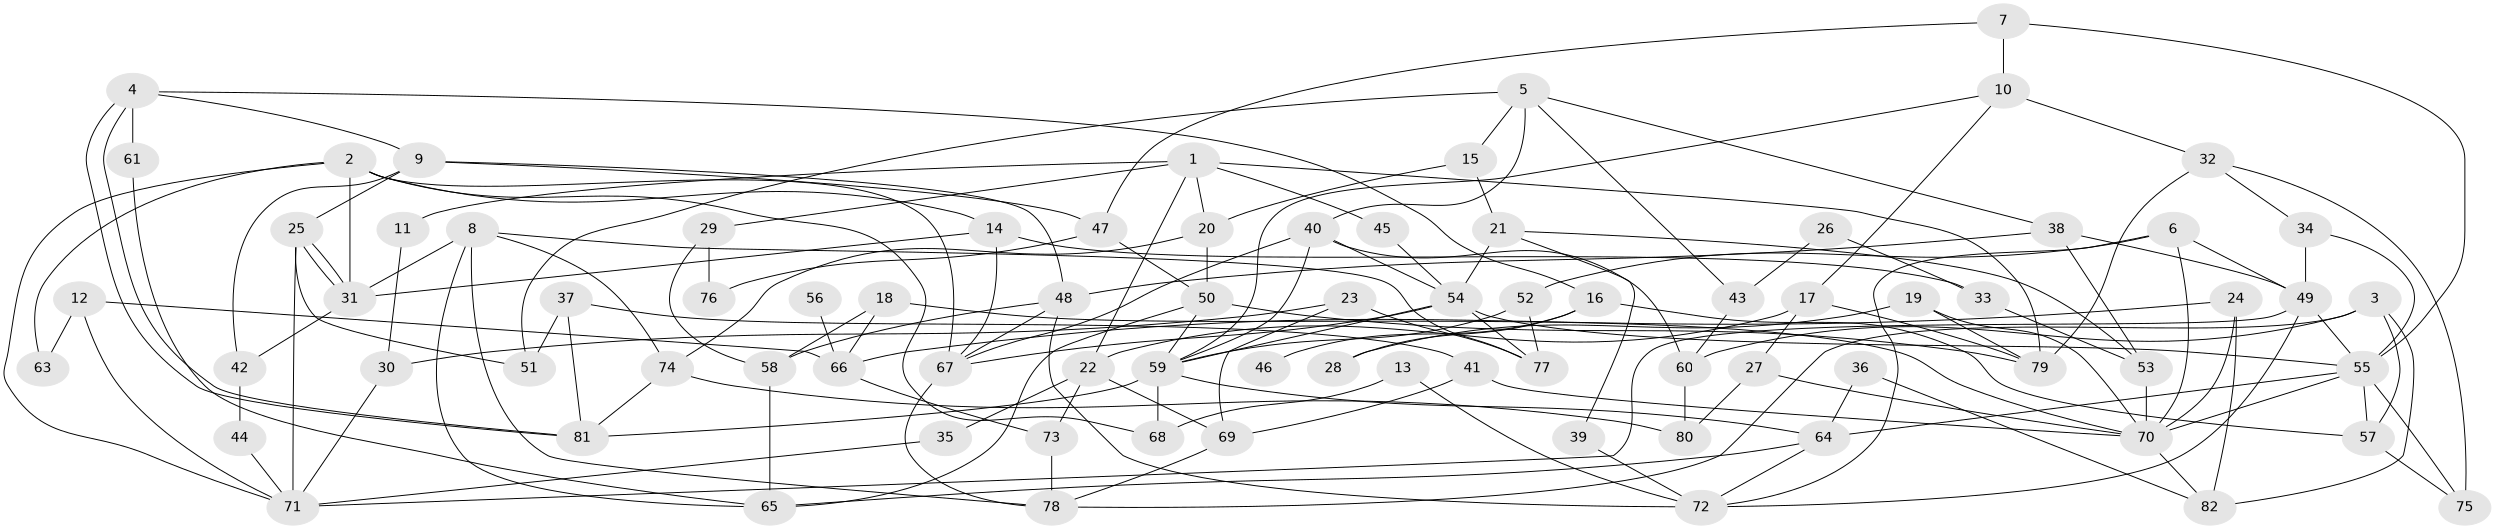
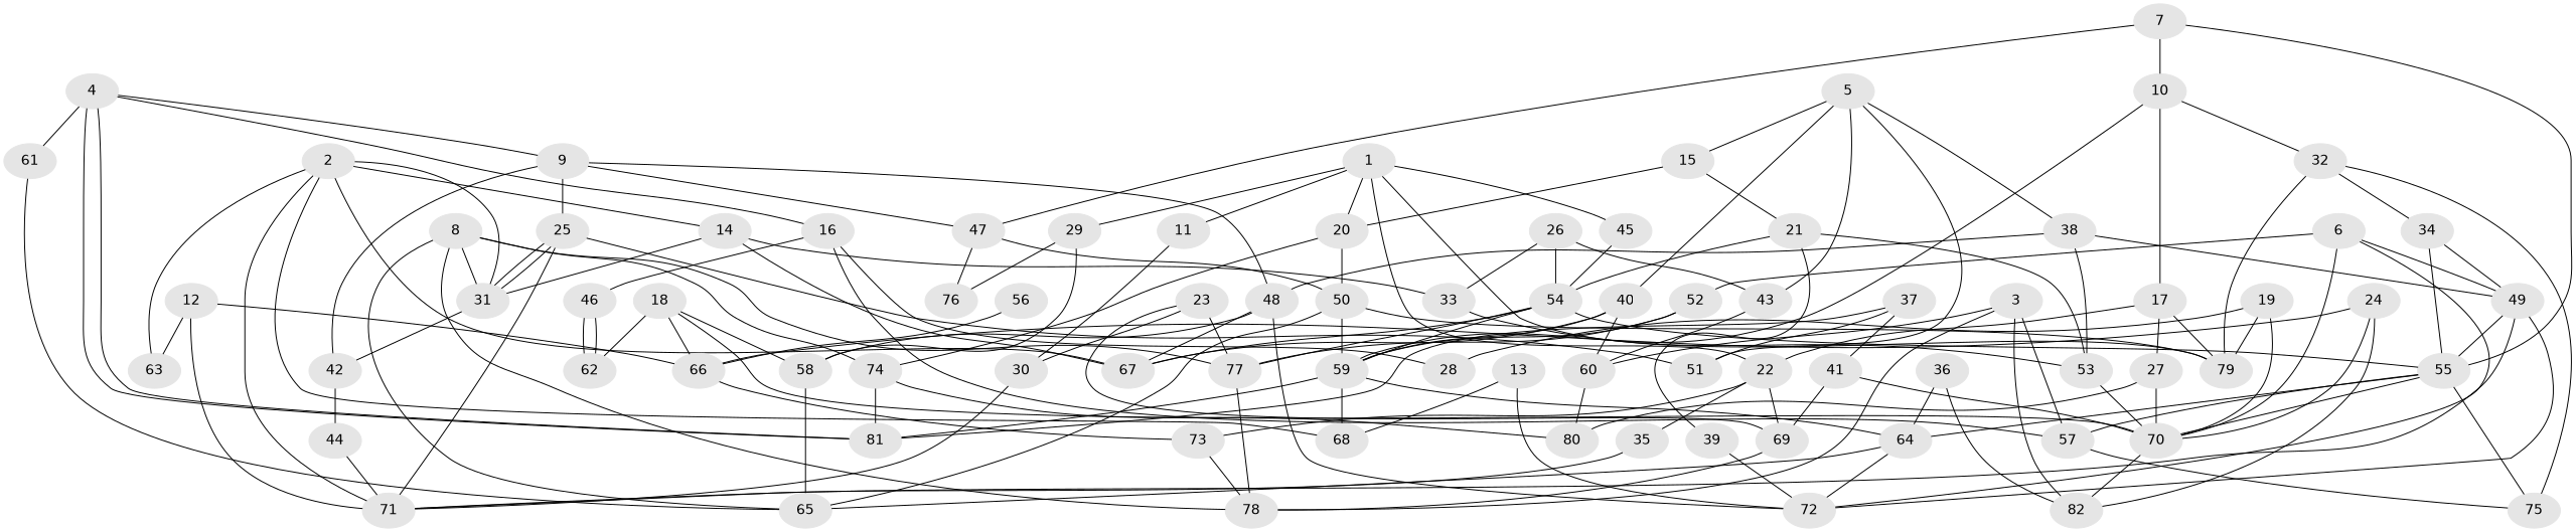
  graph {
    fontname="DejaVu Sans"
    node [color=gray90 fontname="DejaVu Sans" style=filled]
    edge [fontname="DejaVu Sans"]
    1
    11
    20
    22
    29
    45
    79
    30
    74
    50
    35
    69
    73
    58
    76
    54
    2
    14
    31
    63
    67
    68
    71
    33
    42
    3
    57
    60
    78
    82
    75
    80
    4
    9
    16
    61
    81
    47
    25
    48
    28
    46
    65
    5
    15
    38
    40
    43
    51
    21
    49
    53
    59
    6
    52
    70
    72
    55
    77
    7
    10
    17
    32
    64
    8
    44
    27
    34
    12
    66
    13
    39
+   62
    18
    19
    23
    24
    26
    56
    36
    37
    41
    1 -- 11
    1 -- 20
    1 -- 22
    1 -- 29
    1 -- 45
    1 -- 79
    11 -- 30
    20 -- 74
    20 -- 50
    22 -- 35
    22 -- 69
    22 -- 73
    29 -- 58
    29 -- 76
    45 -- 54
    30 -- 71
    74 -- 80
    74 -- 81
    50 -- 79
    50 -- 65
    50 -- 59
    35 -- 71
    69 -- 78
    73 -- 78
    58 -- 65
    54 -- 67
    54 -- 59
    54 -- 55
    54 -- 77
    2 -- 14
    2 -- 31
    2 -- 63
    2 -- 67
    2 -- 68
    2 -- 71
    14 -- 31
    14 -- 67
    14 -- 33
    31 -- 42
    33 -- 53
    42 -- 44
    3 -- 57
    3 -- 60
    3 -- 78
    3 -- 82
    57 -- 75
    60 -- 80
    4 -- 9
    4 -- 16
    4 -- 61
    4 -- 81
    4 -- 81
    9 -- 42
    9 -- 47
    9 -- 25
    9 -- 48
    16 -- 57
    16 -- 28
    16 -- 46
    61 -- 65
    47 -- 50
    47 -- 76
    25 -- 31
    25 -- 31
    25 -- 71
    25 -- 51
    48 -- 58
    48 -- 67
    48 -- 72
+   46 -- 62
+   46 -- 62
    5 -- 15
    5 -- 38
    5 -- 40
    5 -- 43
    5 -- 51
    15 -- 20
    15 -- 21
    38 -- 48
    38 -- 49
    38 -- 53
    40 -- 67
    40 -- 60
    40 -- 59
    43 -- 60
    21 -- 54
    21 -- 53
    21 -- 39
    49 -- 71
    49 -- 72
    49 -- 55
    53 -- 70
    59 -- 68
    59 -- 81
    59 -- 64
    6 -- 49
    6 -- 52
    6 -- 70
    6 -- 72
    52 -- 59
    52 -- 77
    70 -- 82
    55 -- 57
    55 -- 75
    55 -- 70
    55 -- 64
-   67 -- 78
+   77 -- 78
    7 -- 47
    7 -- 55
    7 -- 10
    10 -- 59
    10 -- 17
    10 -- 32
    17 -- 22
    17 -- 79
    17 -- 27
    32 -- 79
    32 -- 75
    32 -- 34
    64 -- 65
    64 -- 72
    8 -- 74
    8 -- 31
    8 -- 78
    8 -- 65
    8 -- 77
    44 -- 71
    27 -- 80
    27 -- 70
    34 -- 49
    34 -- 55
    12 -- 63
    12 -- 71
    12 -- 66
    66 -- 73
    13 -- 68
    13 -- 72
    39 -- 72
    18 -- 58
    18 -- 70
    18 -- 66
+   18 -- 62
    19 -- 79
    19 -- 28
    19 -- 70
    23 -- 30
    23 -- 69
    23 -- 77
    24 -- 82
    24 -- 70
    24 -- 66
-   40 -- 54
+   26 -- 54
    26 -- 33
    26 -- 43
    56 -- 66
    36 -- 82
    36 -- 64
    37 -- 81
    37 -- 51
    37 -- 41
    41 -- 69
    41 -- 70
  }
